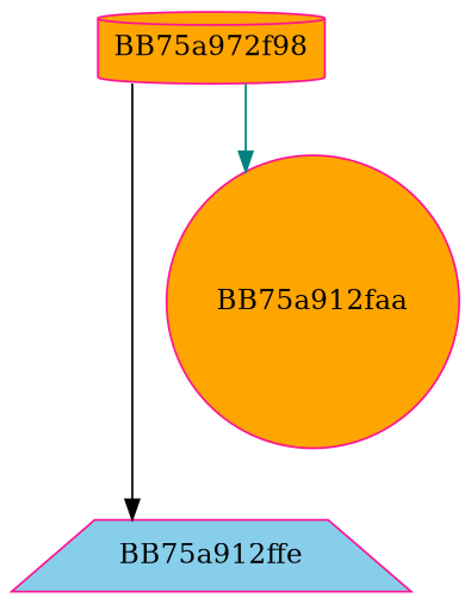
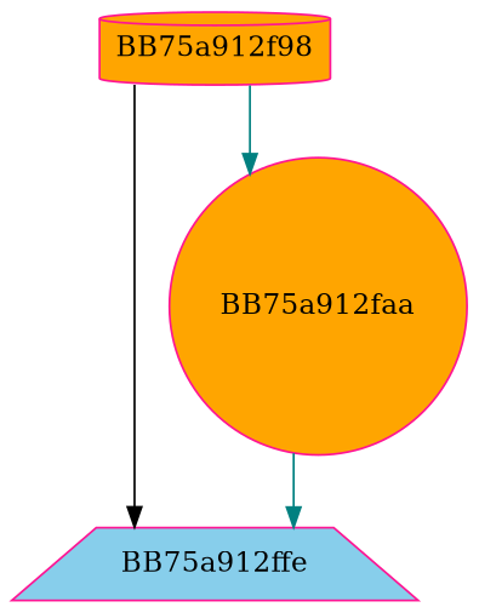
  digraph {
    splines=ortho
    node [color=deeppink fillcolor=orange style=filled]
    edge [color=teal style=solid]
    BB75a912ffe [fillcolor=skyblue shape=trapezium]
    BB75a912faa [shape=circle]
-   BB75a912f98 [shape=cylinder label=BB75a972f98]
+   BB75a912f98 [shape=cylinder]
+   BB75a912faa -> BB75a912ffe
    BB75a912f98 -> BB75a912ffe [color=black]
    BB75a912f98 -> BB75a912faa
  }
